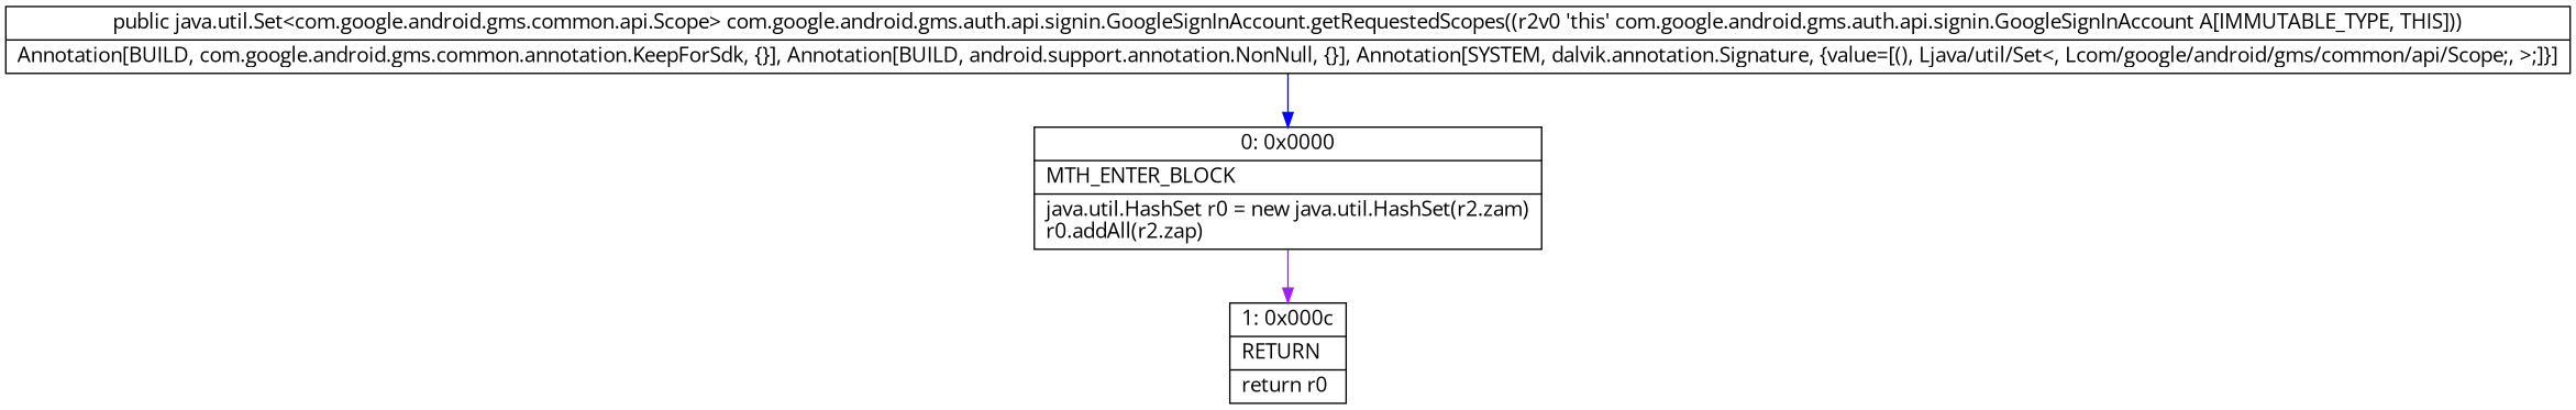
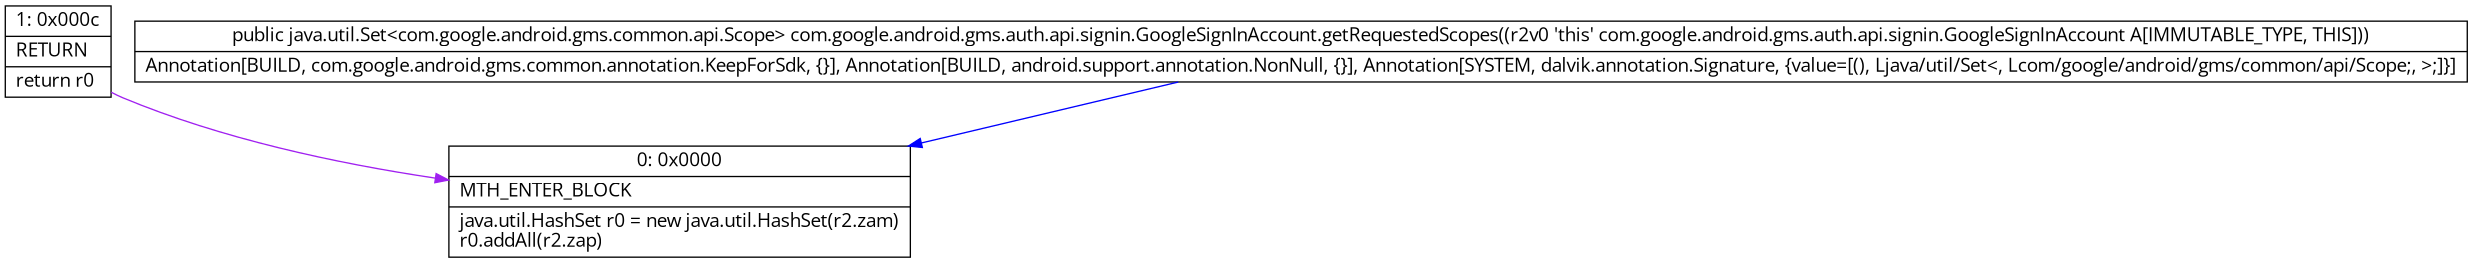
  digraph {
    fontname="Open Sans"
    node [shape=record fontname="Open Sans"]
    edge [fontname="Open Sans"]
    n1 [label="{0\:\ 0x0000|MTH_ENTER_BLOCK\l|java.util.HashSet r0 = new java.util.HashSet(r2.zam)\lr0.addAll(r2.zap)\l}"]
    n2 [label="{1\:\ 0x000c|RETURN\l|return r0\l}"]
    n3 [label="{public java.util.Set\<com.google.android.gms.common.api.Scope\> com.google.android.gms.auth.api.signin.GoogleSignInAccount.getRequestedScopes((r2v0 'this' com.google.android.gms.auth.api.signin.GoogleSignInAccount A[IMMUTABLE_TYPE, THIS]))  | Annotation[BUILD, com.google.android.gms.common.annotation.KeepForSdk, \{\}], Annotation[BUILD, android.support.annotation.NonNull, \{\}], Annotation[SYSTEM, dalvik.annotation.Signature, \{value=[(), Ljava\/util\/Set\<, Lcom\/google\/android\/gms\/common\/api\/Scope;, \>;]\}]\l}"]
-   n1 -> n2 [color=purple]
+   n2 -> n1 [color=purple]
    n3 -> n1 [color=blue]
  }
